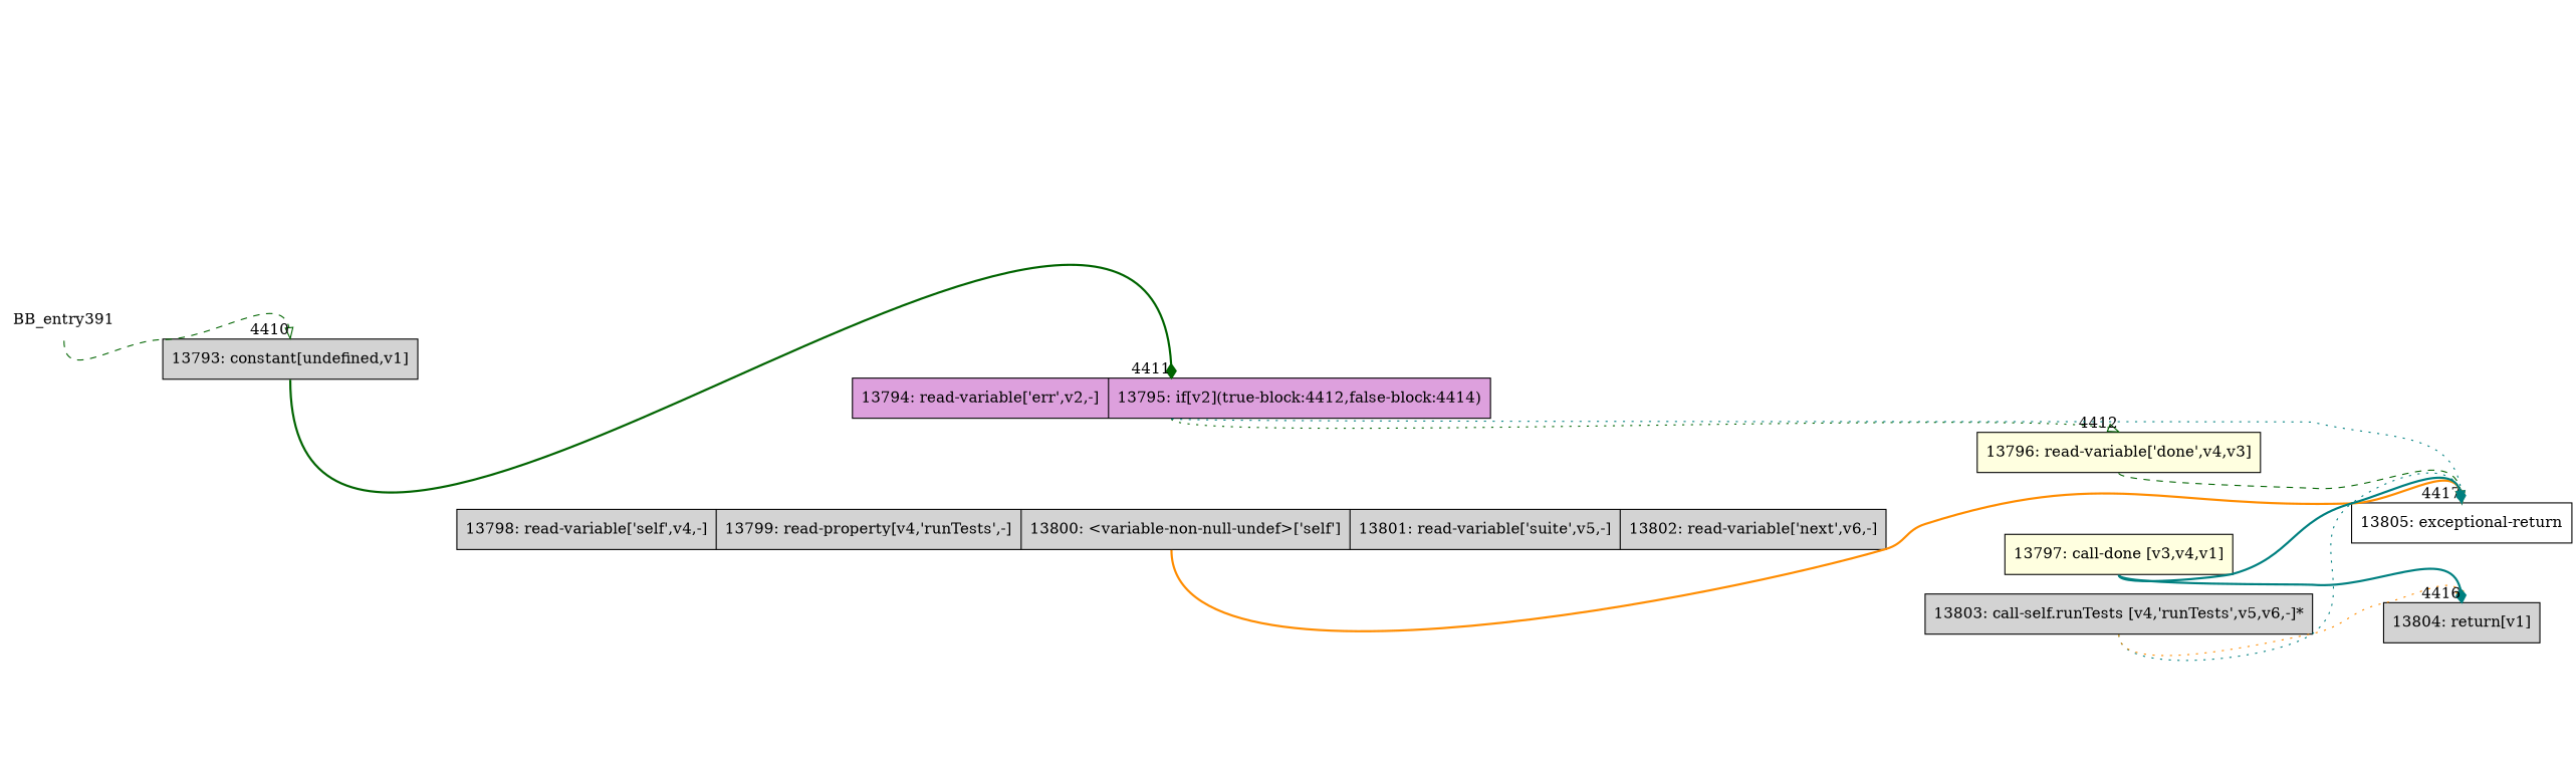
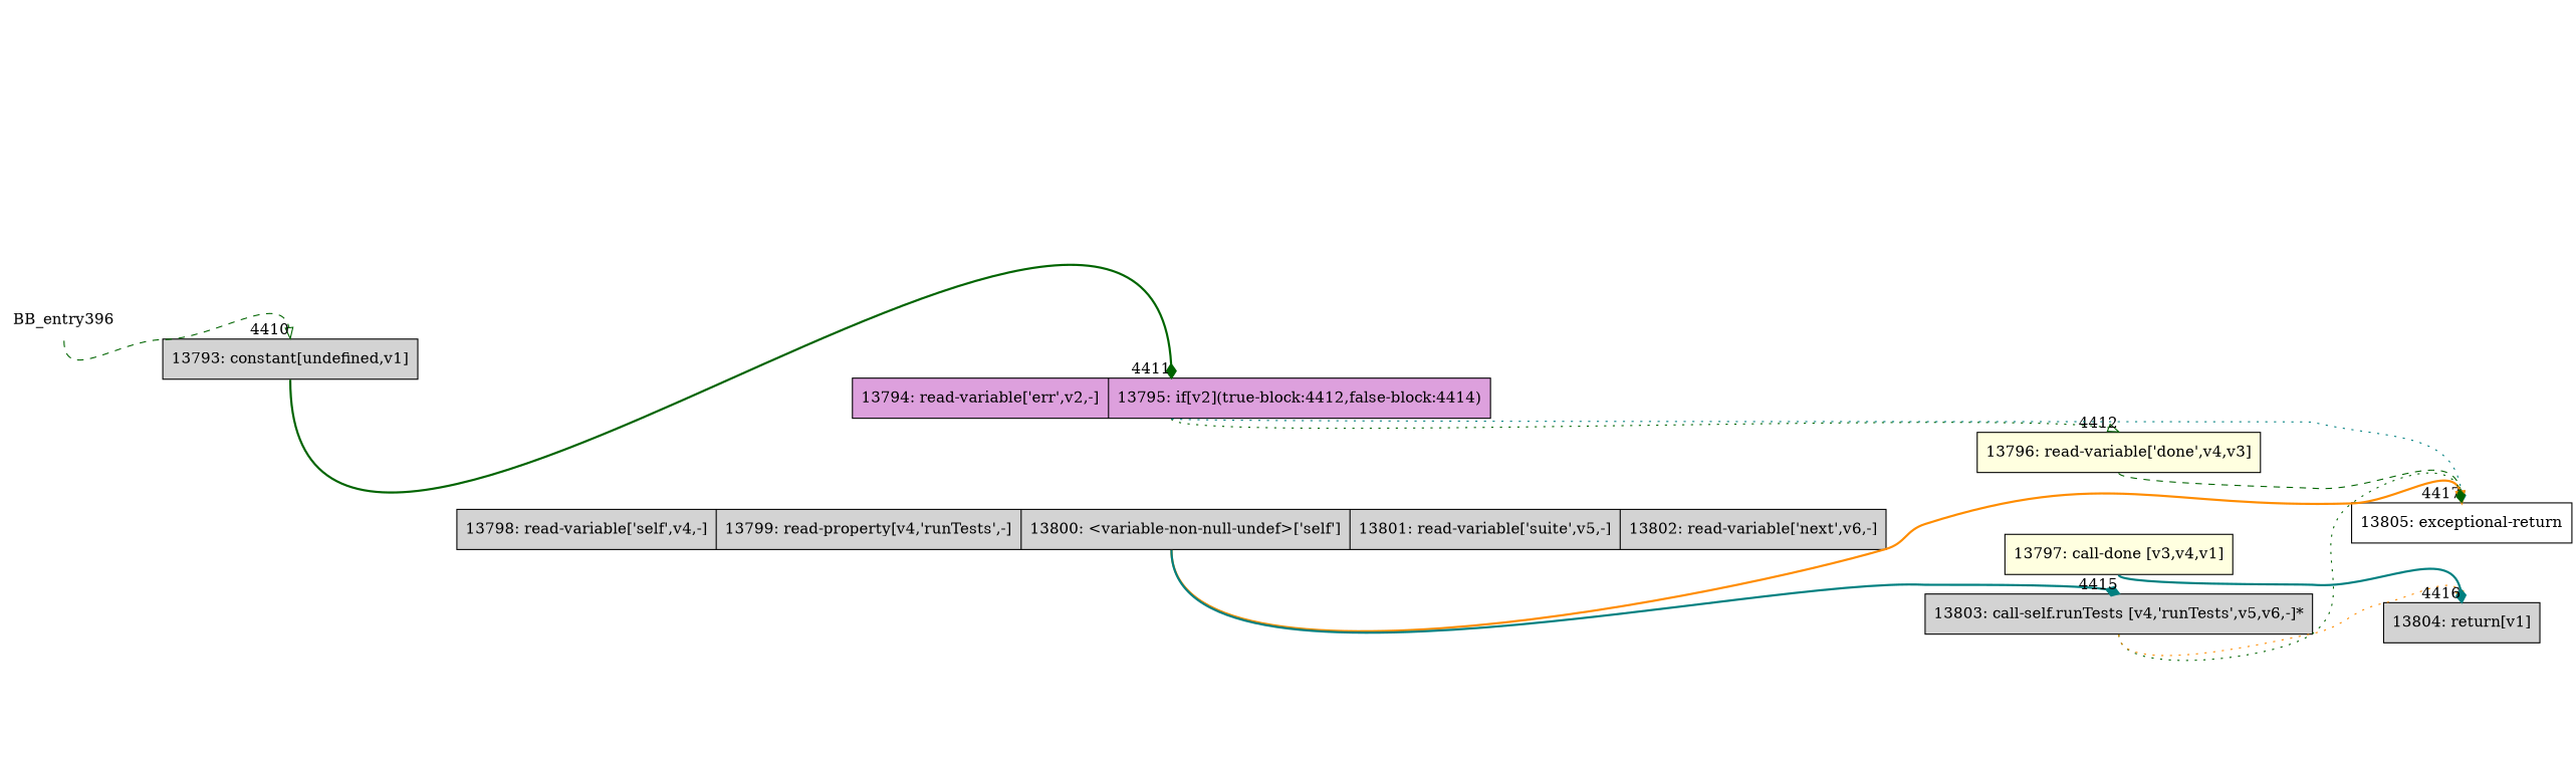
  digraph {
    rankdir=LR
    node [fillcolor=lightgrey shape=record style=filled]
    edge [arrowhead=onormal color=darkgreen headport=n style=bold tailport=s]
-   BB_entry396 [fillcolor=white shape=none label=BB_entry391]
+   BB_entry396 [fillcolor=white shape=none]
    n2 [label="{13793: constant[undefined,v1]}"]
    n3 [fillcolor=plum label="{13794: read-variable['err',v2,-]|13795: if[v2](true-block:4412,false-block:4414)}"]
    n4 [fillcolor=lightyellow label="{13796: read-variable['done',v4,v3]}"]
    n5 [fillcolor=white label="{13805: exceptional-return}"]
    n6 [label="{13798: read-variable['self',v4,-]|13799: read-property[v4,'runTests',-]|13800: \<variable-non-null-undef\>['self']|13801: read-variable['suite',v5,-]|13802: read-variable['next',v6,-]}"]
    n7 [label="{13803: call-self.runTests [v4,'runTests',v5,v6,-]*}"]
    n8 [fillcolor=lightyellow label="{13797: call-done [v3,v4,v1]}"]
    n9 [label="{13804: return[v1]}"]
    BB_entry396 -> n2 [headlabel="    4410" style=dashed]
    n2 -> n3 [arrowhead=diamond headlabel="      4411"]
    n3 -> n4 [headlabel="      4412" style=dotted]
    n3 -> n5 [arrowhead=diamond color=teal headlabel="      4417" style=dotted]
    n4 -> n5 [style=dashed]
    n6 -> n5 [color=darkorange]
-   n7 -> n5 [arrowhead=diamond color=teal style=dotted]
+   n6 -> n7 [arrowhead=diamond color=teal headlabel="      4415"]
+   n7 -> n5 [arrowhead=diamond style=dotted]
    n7 -> n9 [color=darkorange style=dotted]
-   n8 -> n5 [color=teal]
    n8 -> n9 [arrowhead=diamond color=teal headlabel="      4416"]
  }
